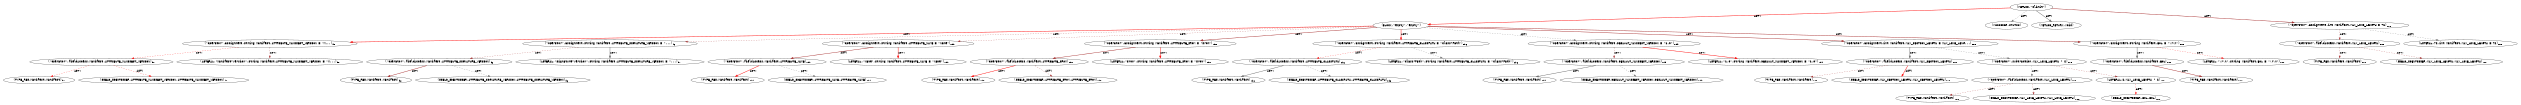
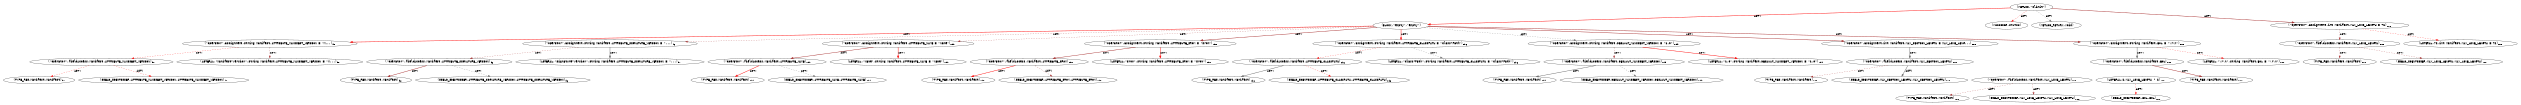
  digraph {
    fontname="DejaVu Sans Mono"
    node [fontname="DejaVu Sans Mono"]
    edge [color=brown fontname="DejaVu Sans Mono" style=dashed]
    n1 [label=<(METHOD,&lt;clinit&gt;)>]
    n2 [label=<(BLOCK,&lt;empty&gt;,&lt;empty&gt;)>]
    n3 [label=<(MODIFIER,STATIC)>]
    n4 [label=<(METHOD_RETURN,void)>]
    n5 [label=<(&lt;operator&gt;.assignment,int Manifest.MAX_LINE_LENGTH = 72)<SUB>112</SUB>>]
    n6 [label=<(&lt;operator&gt;.assignment,String Manifest.ATTRIBUTE_MANIFEST_VERSION = &quot;M...)<SUB>92</SUB>>]
    n7 [label=<(&lt;operator&gt;.assignment,String Manifest.ATTRIBUTE_SIGNATURE_VERSION = &quot;...)<SUB>96</SUB>>]
    n8 [label=<(&lt;operator&gt;.assignment,String Manifest.ATTRIBUTE_NAME = &quot;Name&quot;)<SUB>100</SUB>>]
    n9 [label=<(&lt;operator&gt;.assignment,String Manifest.ATTRIBUTE_FROM = &quot;From&quot;)<SUB>103</SUB>>]
    n10 [label=<(&lt;operator&gt;.assignment,String Manifest.ATTRIBUTE_CLASSPATH = &quot;Class-Path&quot;)<SUB>106</SUB>>]
    n11 [label=<(&lt;operator&gt;.assignment,String Manifest.DEFAULT_MANIFEST_VERSION = &quot;1.0&quot;)<SUB>109</SUB>>]
    n12 [label=<(&lt;operator&gt;.assignment,int Manifest.MAX_SECTION_LENGTH = MAX_LINE_LENG...)<SUB>118</SUB>>]
    n13 [label=<(&lt;operator&gt;.assignment,String Manifest.EOL = &quot;\r\n&quot;)<SUB>121</SUB>>]
    n14 [label=<(&lt;operator&gt;.fieldAccess,Manifest.ATTRIBUTE_MANIFEST_VERSION)<SUB>92</SUB>>]
    n15 [label=<(LITERAL,&quot;Manifest-Version&quot;,String Manifest.ATTRIBUTE_MANIFEST_VERSION = &quot;M...)<SUB>93</SUB>>]
    n16 [label=<(&lt;operator&gt;.fieldAccess,Manifest.ATTRIBUTE_SIGNATURE_VERSION)<SUB>96</SUB>>]
    n17 [label=<(LITERAL,&quot;Signature-Version&quot;,String Manifest.ATTRIBUTE_SIGNATURE_VERSION = &quot;...)<SUB>97</SUB>>]
    n18 [label=<(&lt;operator&gt;.fieldAccess,Manifest.ATTRIBUTE_NAME)<SUB>100</SUB>>]
    n19 [label=<(LITERAL,&quot;Name&quot;,String Manifest.ATTRIBUTE_NAME = &quot;Name&quot;)<SUB>100</SUB>>]
    n20 [label=<(&lt;operator&gt;.fieldAccess,Manifest.ATTRIBUTE_FROM)<SUB>103</SUB>>]
    n21 [label=<(LITERAL,&quot;From&quot;,String Manifest.ATTRIBUTE_FROM = &quot;From&quot;)<SUB>103</SUB>>]
    n22 [label=<(&lt;operator&gt;.fieldAccess,Manifest.ATTRIBUTE_CLASSPATH)<SUB>106</SUB>>]
    n23 [label=<(LITERAL,&quot;Class-Path&quot;,String Manifest.ATTRIBUTE_CLASSPATH = &quot;Class-Path&quot;)<SUB>106</SUB>>]
    n24 [label=<(&lt;operator&gt;.fieldAccess,Manifest.DEFAULT_MANIFEST_VERSION)<SUB>109</SUB>>]
    n25 [label=<(LITERAL,&quot;1.0&quot;,String Manifest.DEFAULT_MANIFEST_VERSION = &quot;1.0&quot;)<SUB>109</SUB>>]
    n26 [label=<(&lt;operator&gt;.fieldAccess,Manifest.MAX_LINE_LENGTH)<SUB>112</SUB>>]
    n27 [label=<(LITERAL,72,int Manifest.MAX_LINE_LENGTH = 72)<SUB>112</SUB>>]
    n28 [label=<(&lt;operator&gt;.fieldAccess,Manifest.MAX_SECTION_LENGTH)<SUB>118</SUB>>]
-   n29 [label=<(&lt;operator&gt;.subtraction,MAX_LINE_LENGTH - 2)<SUB>118</SUB>>]
    n30 [label=<(&lt;operator&gt;.fieldAccess,Manifest.EOL)<SUB>181</SUB>>]
    n31 [label=<(LITERAL,&quot;\r\n&quot;,String Manifest.EOL = &quot;\r\n&quot;)<SUB>121</SUB>>]
    n32 [label=<(TYPE_REF,Manifest,Manifest)<SUB>92</SUB>>]
    n33 [label=<(FIELD_IDENTIFIER,ATTRIBUTE_MANIFEST_VERSION,ATTRIBUTE_MANIFEST_VERSION)<SUB>92</SUB>>]
    n34 [label=<(TYPE_REF,Manifest,Manifest)<SUB>96</SUB>>]
    n35 [label=<(FIELD_IDENTIFIER,ATTRIBUTE_SIGNATURE_VERSION,ATTRIBUTE_SIGNATURE_VERSION)<SUB>96</SUB>>]
    n36 [label=<(TYPE_REF,Manifest,Manifest)<SUB>100</SUB>>]
    n37 [label=<(FIELD_IDENTIFIER,ATTRIBUTE_NAME,ATTRIBUTE_NAME)<SUB>100</SUB>>]
    n38 [label=<(TYPE_REF,Manifest,Manifest)<SUB>103</SUB>>]
    n39 [label=<(FIELD_IDENTIFIER,ATTRIBUTE_FROM,ATTRIBUTE_FROM)<SUB>103</SUB>>]
    n40 [label=<(TYPE_REF,Manifest,Manifest)<SUB>106</SUB>>]
    n41 [label=<(FIELD_IDENTIFIER,ATTRIBUTE_CLASSPATH,ATTRIBUTE_CLASSPATH)<SUB>106</SUB>>]
    n42 [label=<(TYPE_REF,Manifest,Manifest)<SUB>109</SUB>>]
    n43 [label=<(FIELD_IDENTIFIER,DEFAULT_MANIFEST_VERSION,DEFAULT_MANIFEST_VERSION)<SUB>109</SUB>>]
    n44 [label=<(TYPE_REF,Manifest,Manifest)<SUB>112</SUB>>]
    n45 [label=<(FIELD_IDENTIFIER,MAX_LINE_LENGTH,MAX_LINE_LENGTH)<SUB>112</SUB>>]
    n46 [label=<(TYPE_REF,Manifest,Manifest)<SUB>118</SUB>>]
    n47 [label=<(FIELD_IDENTIFIER,MAX_SECTION_LENGTH,MAX_SECTION_LENGTH)<SUB>178</SUB>>]
    n48 [label=<(&lt;operator&gt;.fieldAccess,Manifest.MAX_LINE_LENGTH)<SUB>118</SUB>>]
    n49 [label=<(LITERAL,2,MAX_LINE_LENGTH - 2)<SUB>118</SUB>>]
    n50 [label=<(TYPE_REF,Manifest,Manifest)<SUB>118</SUB>>]
    n51 [label=<(FIELD_IDENTIFIER,MAX_LINE_LENGTH,MAX_LINE_LENGTH)<SUB>118</SUB>>]
    n52 [label=<(FIELD_IDENTIFIER,EOL,EOL)<SUB>121</SUB>>]
    n53 [label=<(TYPE_REF,Manifest,Manifest)<SUB>121</SUB>>]
    n1 -> n2 [color=red label="AST: " style=bold]
-   n1 -> n3 [color=gray40 label="AST: "]
-   n1 -> n4 [color=gray40 label="AST: " style=bold]
+   n1 -> n3 [color=red label="AST: "]
+   n1 -> n4 [color=gray40 label="AST: "]
    n1 -> n5 [label="AST: " style=bold]
    n2 -> n6 [color=red label="AST: " style=bold]
    n2 -> n7 [label="AST: "]
    n2 -> n8 [label="AST: "]
    n2 -> n9 [label="AST: " style=bold]
    n2 -> n10 [color=red label="AST: " style=bold]
    n2 -> n11 [color=gray40 label="AST: "]
    n2 -> n12 [label="AST: " style=bold]
    n2 -> n13 [label="AST: " style=bold]
    n5 -> n26 [label="AST: "]
-   n5 -> n27 [color=gray40 label="AST: "]
+   n5 -> n27 [color=red label="AST: "]
    n6 -> n14 [color=red label="AST: "]
    n6 -> n15 [label="AST: "]
    n7 -> n16 [label="AST: "]
    n7 -> n17 [color=gray40 label="AST: " style=bold]
    n8 -> n18 [label="AST: " style=bold]
    n8 -> n19 [color=red label="AST: " style=bold]
    n9 -> n20 [label="AST: " style=bold]
    n9 -> n21 [color=red label="AST: " style=bold]
    n10 -> n22 [color=red label="AST: "]
    n10 -> n23 [color=gray40 label="AST: "]
    n11 -> n24 [label="AST: "]
    n11 -> n25 [color=red label="AST: " style=bold]
    n12 -> n28 [color=gray40 label="AST: " style=bold]
-   n12 -> n29 [color=gray40 label="AST: "]
    n13 -> n30 [color=gray40 label="AST: " style=bold]
    n13 -> n31 [color=red label="AST: "]
    n14 -> n32 [color=red label="AST: "]
    n14 -> n33 [color=red label="AST: "]
    n16 -> n34 [label="AST: " style=bold]
    n16 -> n35 [color=gray40 label="AST: "]
    n18 -> n36 [color=red label="AST: " style=bold]
    n18 -> n37 [color=gray40 label="AST: "]
    n20 -> n38 [color=red label="AST: " style=bold]
    n20 -> n39 [label="AST: "]
    n22 -> n40 [color=gray40 label="AST: " style=bold]
-   n22 -> n41 [color=gray40 label="AST: "]
+   n22 -> n41 [color=red label="AST: "]
    n24 -> n42 [color=gray40 label="AST: " style=bold]
    n24 -> n43 [color=gray40 label="AST: "]
    n26 -> n44 [label="AST: "]
    n26 -> n45 [label="AST: "]
    n28 -> n46 [label="AST: "]
-   n28 -> n47 [color=red label="AST: " style=bold]
-   n29 -> n48 [color=gray40 label="AST: "]
-   n29 -> n49 [label="AST: "]
+   n28 -> n47 [color=gray40 label="AST: " style=bold]
    n30 -> n53 [label="AST: " style=bold]
    n48 -> n50 [label="AST: "]
    n48 -> n51 [label="AST: "]
    n49 -> n52 [color=red label="AST: "]
  }
